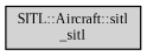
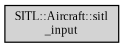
  digraph {
    rankdir=TB
    fontname="Liberation Serif"
-   n1 [color=black fillcolor=lightgrey fontname="Liberation Serif" fontsize=10 height=0.2 label="SITL::Aircraft::sitl\l_sitl" shape=record style=filled width=0.4]
+   n1 [color=black fillcolor=lightgrey fontname="Liberation Serif" fontsize=10 height=0.2 label="SITL::Aircraft::sitl\l_input" shape=record style=filled width=0.4]
  }
